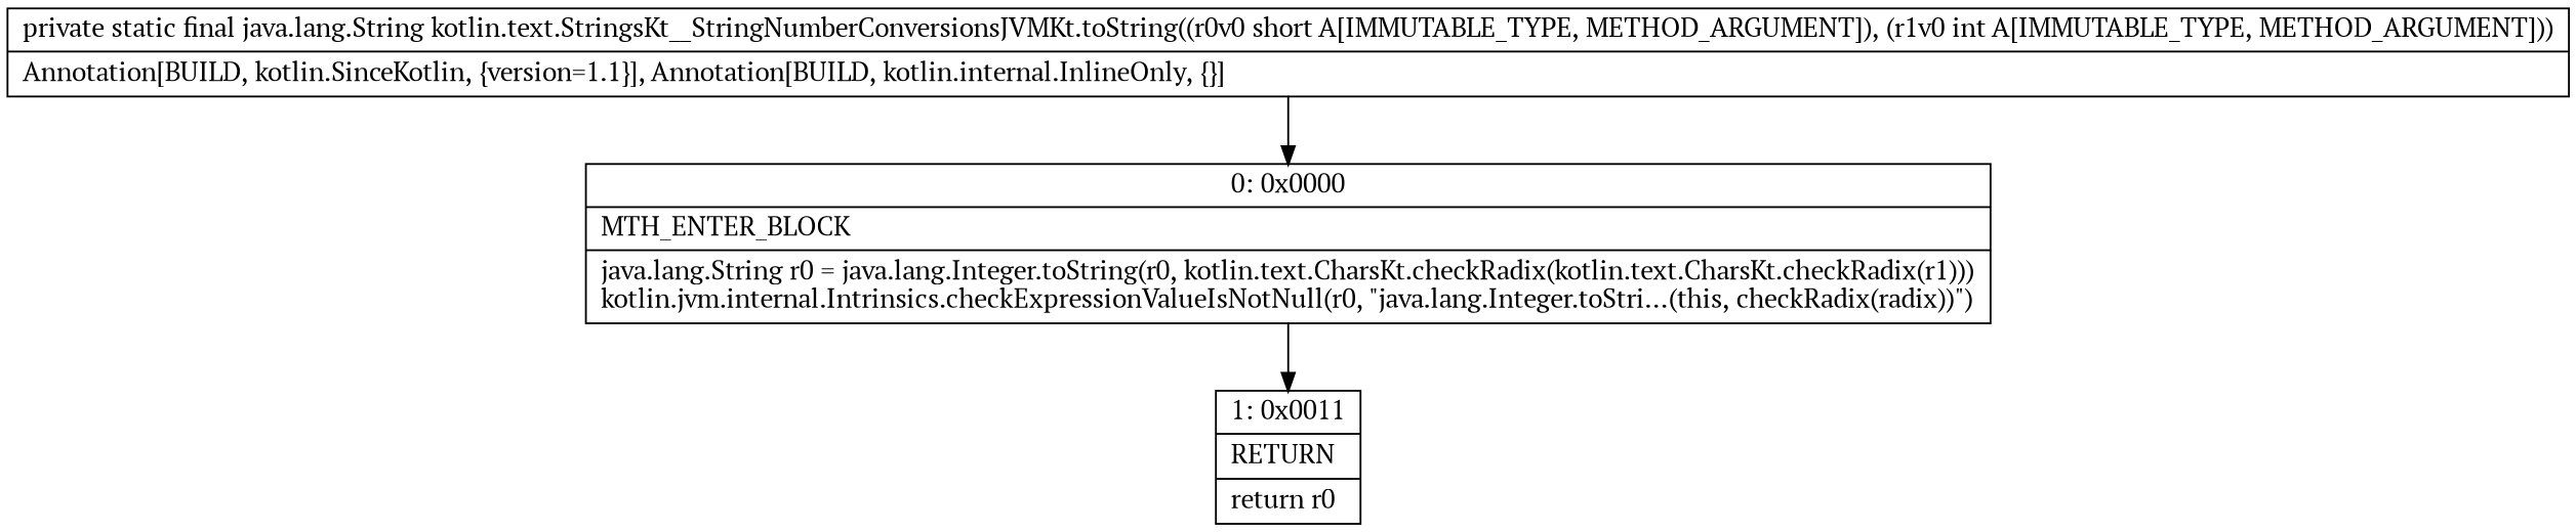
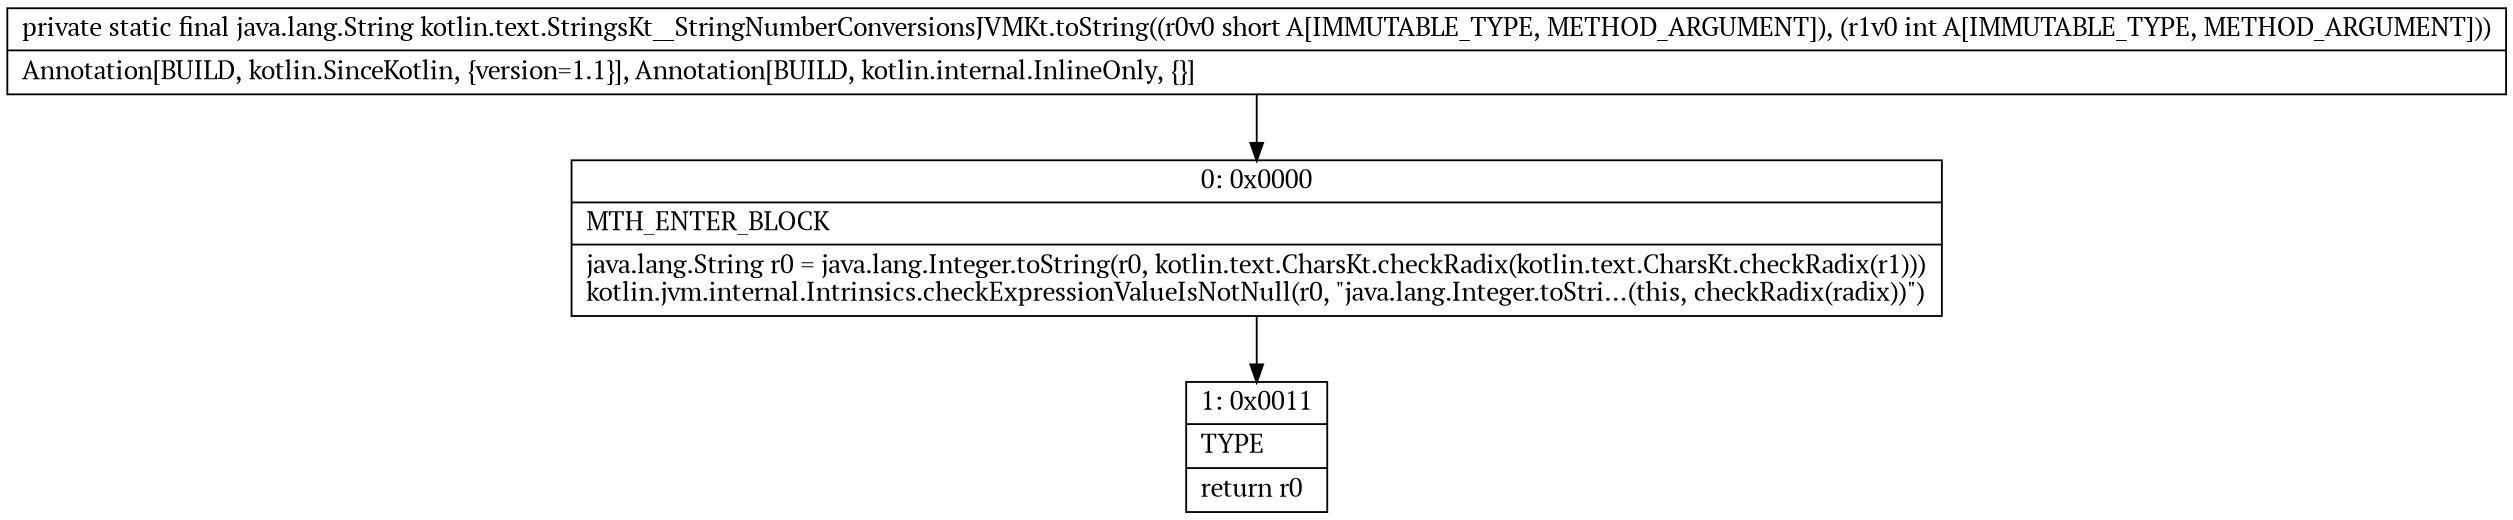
  digraph {
    fontname="PT Serif"
    node [shape=record fontname="PT Serif"]
    edge [fontname="PT Serif"]
    n1 [label="{0\:\ 0x0000|MTH_ENTER_BLOCK\l|java.lang.String r0 = java.lang.Integer.toString(r0, kotlin.text.CharsKt.checkRadix(kotlin.text.CharsKt.checkRadix(r1)))\lkotlin.jvm.internal.Intrinsics.checkExpressionValueIsNotNull(r0, \"java.lang.Integer.toStri…(this, checkRadix(radix))\")\l}"]
-   n2 [label="{1\:\ 0x0011|RETURN\l|return r0\l}"]
+   n2 [label="{1\:\ 0x0011|TYPE\l|return r0\l}"]
    n3 [label="{private static final java.lang.String kotlin.text.StringsKt__StringNumberConversionsJVMKt.toString((r0v0 short A[IMMUTABLE_TYPE, METHOD_ARGUMENT]), (r1v0 int A[IMMUTABLE_TYPE, METHOD_ARGUMENT]))  | Annotation[BUILD, kotlin.SinceKotlin, \{version=1.1\}], Annotation[BUILD, kotlin.internal.InlineOnly, \{\}]\l}"]
    n1 -> n2
    n3 -> n1
  }
